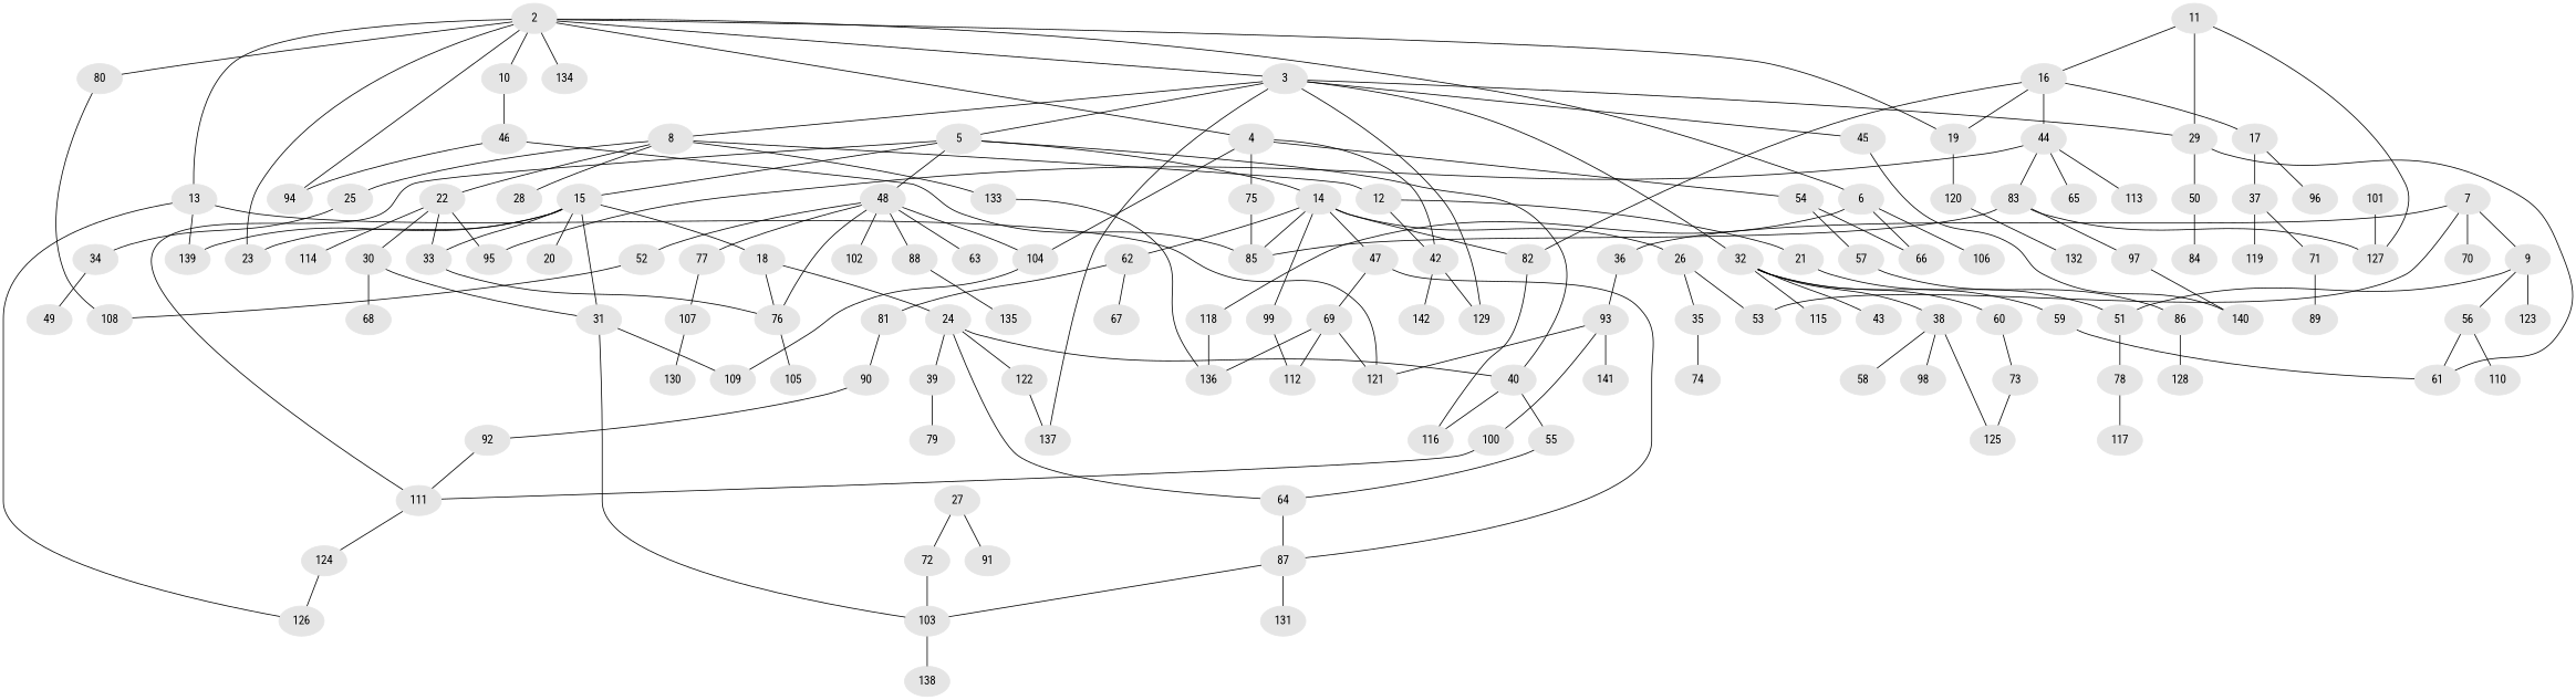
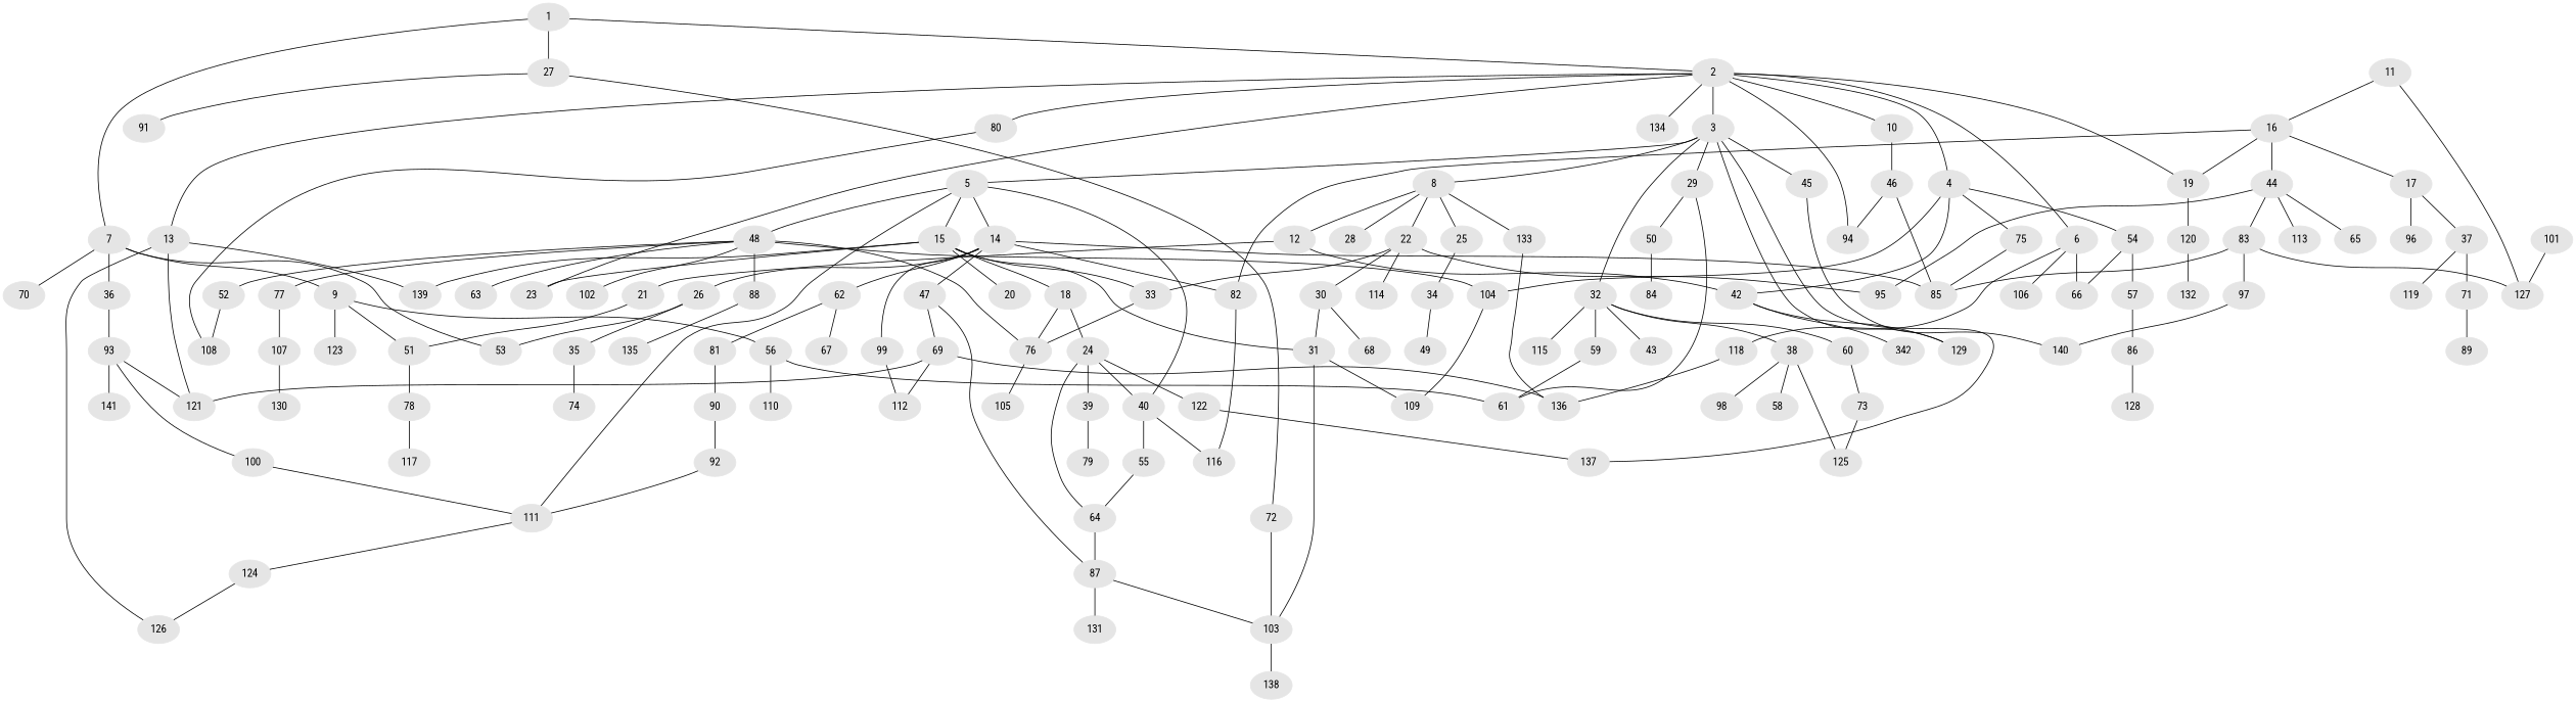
  graph {
    fontname="Roboto Condensed"
    node [color=gray90 fontname="Roboto Condensed" style=filled]
    edge [fontname="Roboto Condensed"]
+   1
    2
    7
    27
    3
    4
    6
    10
    13
    23
    80
    94
    134
    19
    9
    36
    53
    70
    72
    91
    5
    8
    29
    32
    45
    129
    137
    42
    54
    75
    104
    66
    106
    118
    46
    11
    16
    127
    121
    126
    139
    108
    14
    15
    40
    48
    111
    12
    22
    25
    28
    133
    50
    61
    38
    43
    59
    60
    115
    140
-   142
+   142 [label=342]
    57
    85
    109
    26
    47
    62
    82
    99
    18
    20
    31
    33
    55
    116
    76
    52
    63
    77
    88
    102
    124
    136
    51
    56
    123
    93
    21
    30
    95
    114
    34
    78
    110
    17
    44
    35
    69
    87
    67
    81
    112
    24
    103
    37
    96
    120
    65
    83
    113
    71
    119
    39
    64
    122
    105
    132
    68
    79
    49
    74
    84
    138
    58
    98
    125
    73
    100
    141
    89
    97
    131
    107
    135
    117
    86
    128
    90
    130
    92
    101
+   1 -- 2
+   1 -- 7
+   1 -- 27
    2 -- 3
    2 -- 4
    2 -- 6
    2 -- 10
    2 -- 13
    2 -- 23
    2 -- 80
    2 -- 94
    2 -- 134
    2 -- 19
    7 -- 9
    7 -- 36
    7 -- 53
    7 -- 70
    27 -- 72
    27 -- 91
    3 -- 5
    3 -- 8
    3 -- 29
    3 -- 32
    3 -- 45
    3 -- 129
    3 -- 137
    4 -- 42
    4 -- 54
    4 -- 75
    4 -- 104
    6 -- 66
    6 -- 106
    6 -- 118
    10 -- 46
    13 -- 121
    13 -- 126
    13 -- 139
    80 -- 108
    19 -- 120
    9 -- 51
    9 -- 56
    9 -- 123
    36 -- 93
    72 -- 103
    5 -- 14
    5 -- 15
    5 -- 40
    5 -- 48
    5 -- 111
    8 -- 12
    8 -- 22
    8 -- 25
    8 -- 28
    8 -- 133
    29 -- 50
    29 -- 61
    32 -- 38
    32 -- 43
    32 -- 59
    32 -- 60
    32 -- 115
    45 -- 140
    42 -- 129
    42 -- 142
    54 -- 66
    54 -- 57
    75 -- 85
    104 -- 109
    118 -- 136
    46 -- 94
    46 -- 85
-   11 -- 29
    11 -- 16
    11 -- 127
    16 -- 19
    16 -- 82
    16 -- 17
    16 -- 44
    14 -- 85
    14 -- 26
    14 -- 47
    14 -- 62
    14 -- 82
    14 -- 99
    15 -- 23
    15 -- 139
    15 -- 18
    15 -- 20
    15 -- 31
    15 -- 33
    40 -- 55
    40 -- 116
    48 -- 104
    48 -- 76
    48 -- 52
    48 -- 63
    48 -- 77
    48 -- 88
    48 -- 102
    111 -- 124
    12 -- 42
    12 -- 21
    22 -- 33
    22 -- 30
    22 -- 95
    22 -- 114
    25 -- 34
    133 -- 136
    50 -- 84
    38 -- 58
    38 -- 98
    38 -- 125
    59 -- 61
    60 -- 73
    57 -- 86
    26 -- 53
    26 -- 35
    47 -- 69
    47 -- 87
    62 -- 67
    62 -- 81
    82 -- 116
    99 -- 112
    18 -- 76
    18 -- 24
    31 -- 109
    31 -- 103
    33 -- 76
    55 -- 64
    76 -- 105
    52 -- 108
    77 -- 107
    88 -- 135
    124 -- 126
    51 -- 78
    56 -- 61
    56 -- 110
    93 -- 121
    93 -- 100
    93 -- 141
    21 -- 51
    30 -- 31
    30 -- 68
    34 -- 49
    78 -- 117
    17 -- 37
    17 -- 96
    44 -- 95
    44 -- 65
    44 -- 83
    44 -- 113
    35 -- 74
    69 -- 121
    69 -- 136
    69 -- 112
    87 -- 103
    87 -- 131
    81 -- 90
    24 -- 40
    24 -- 39
    24 -- 64
    24 -- 122
    103 -- 138
    37 -- 71
    37 -- 119
    120 -- 132
    83 -- 127
    83 -- 85
    83 -- 97
    71 -- 89
    39 -- 79
    64 -- 87
    122 -- 137
    73 -- 125
    100 -- 111
    97 -- 140
    107 -- 130
    86 -- 128
    90 -- 92
    92 -- 111
    101 -- 127
  }
